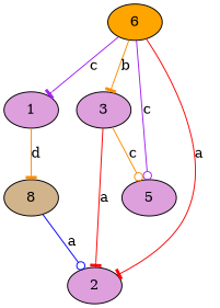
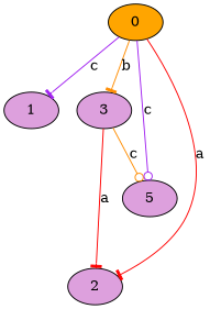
  strict digraph {
    node [fillcolor=plum style=filled]
    edge [arrowhead=tee color=darkorange]
-   8 [fillcolor=tan]
    1
    3
    2
    5
-   0 [fillcolor=orange label=6]
-   8 -> 2 [arrowhead=odot color=blue label=a]
-   1 -> 8 [label=d]
+   0 [fillcolor=orange]
    3 -> 2 [color=red label=a]
    3 -> 5 [arrowhead=odot label=c]
    0 -> 1 [color=purple label=c]
    0 -> 3 [label=b]
    0 -> 2 [color=red label=a]
    0 -> 5 [arrowhead=odot color=purple label=c]
  }
